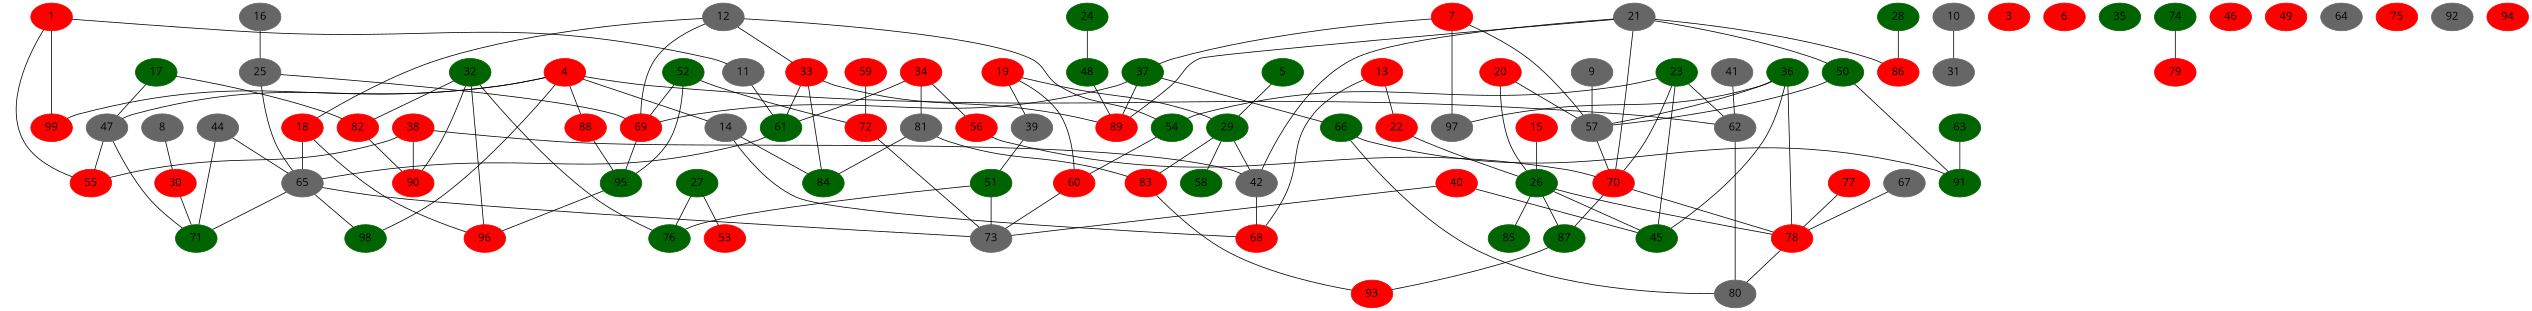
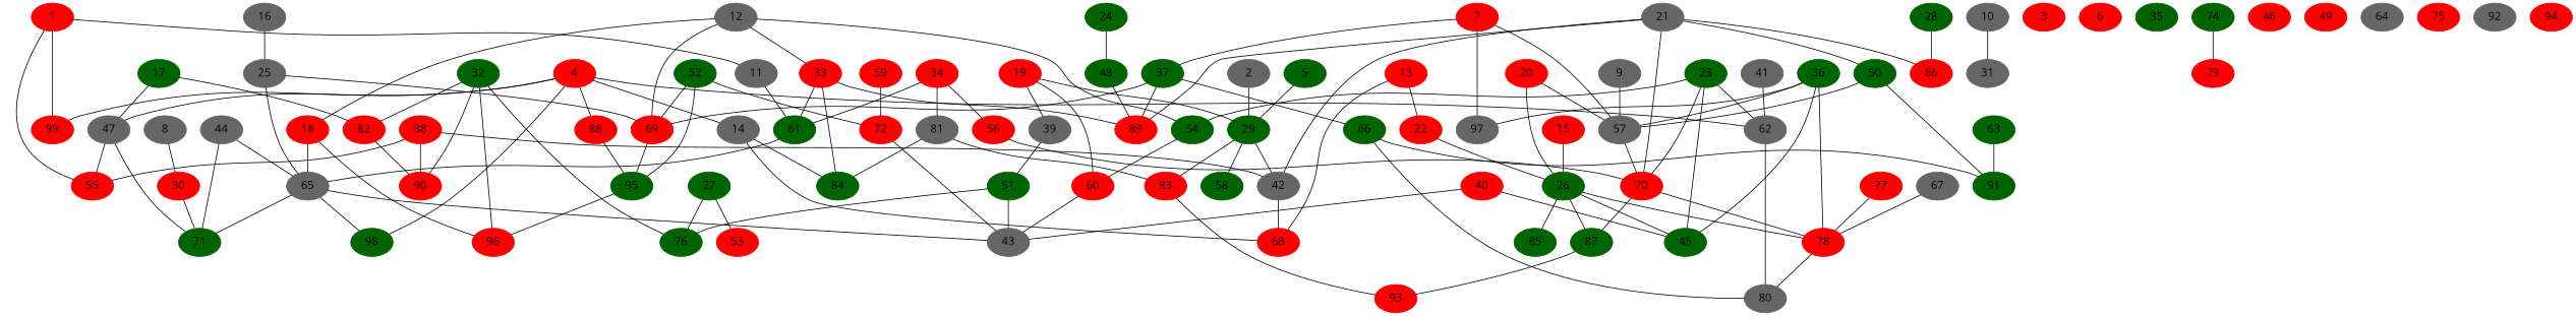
  graph {
    fontname="Open Sans"
    node [color=red fontname="Open Sans" style=filled]
    edge [fontname="Open Sans"]
    11 [color=gray40]
    1
    55
    99
    61 [color=darkgreen]
+   2 [color=gray40]
    29 [color=darkgreen]
    10 [color=gray40]
    31 [color=gray40]
    42 [color=gray40]
    58 [color=darkgreen]
    83
    3
    4
    14 [color=gray40]
    47 [color=gray40]
    62 [color=gray40]
    88
    98 [color=darkgreen]
    68
    84 [color=darkgreen]
    71 [color=darkgreen]
    80 [color=gray40]
    95 [color=darkgreen]
    5 [color=darkgreen]
    6
    37 [color=darkgreen]
    7
    57 [color=gray40]
    97 [color=gray40]
    69
    89
    66 [color=darkgreen]
    70
    8 [color=gray40]
    30
    9 [color=gray40]
    21 [color=gray40]
    50 [color=darkgreen]
    86
    65 [color=gray40]
    12 [color=gray40]
    18
    33
    54 [color=darkgreen]
    96
    60
    13
    22
    26 [color=darkgreen]
    15
    45 [color=darkgreen]
    78
    85 [color=darkgreen]
    87 [color=darkgreen]
    16 [color=gray40]
    25 [color=gray40]
    17 [color=darkgreen]
    82
    90
-   73 [color=gray40]
+   73 [color=gray40 label=43]
    19
    39 [color=gray40]
    51 [color=darkgreen]
    20
    91 [color=darkgreen]
    23 [color=darkgreen]
    24 [color=darkgreen]
    48 [color=darkgreen]
    93
    27 [color=darkgreen]
    53
    76 [color=darkgreen]
    28 [color=darkgreen]
    32 [color=darkgreen]
    34
    56
    81 [color=gray40]
    35 [color=darkgreen]
    36 [color=darkgreen]
    38
    40
    41 [color=gray40]
    74 [color=darkgreen]
    79
    44 [color=gray40]
    46
    49
    52 [color=darkgreen]
    72
    59
    63 [color=darkgreen]
    64 [color=gray40]
    67 [color=gray40]
    75
    77
    92 [color=gray40]
    94
    11 -- 61
    1 -- 11
    1 -- 55
    1 -- 99
    61 -- 65
+   2 -- 29
    29 -- 42
    29 -- 58
    29 -- 83
    10 -- 31
    42 -- 68
    83 -- 93
    4 -- 99
    4 -- 14
    4 -- 47
    4 -- 62
    4 -- 88
    4 -- 98
    14 -- 68
    14 -- 84
    47 -- 55
    47 -- 71
    62 -- 80
    88 -- 95
    95 -- 96
    5 -- 29
    37 -- 69
    37 -- 89
    37 -- 66
    7 -- 37
    7 -- 57
    7 -- 97
    57 -- 70
    69 -- 95
    66 -- 80
    66 -- 91
    70 -- 78
    70 -- 87
    8 -- 30
    30 -- 71
    9 -- 57
    21 -- 42
    21 -- 89
    21 -- 70
    21 -- 50
    21 -- 86
    50 -- 57
    50 -- 91
    65 -- 98
    65 -- 71
    65 -- 73
    12 -- 69
    12 -- 18
    12 -- 33
    12 -- 54
    18 -- 65
    18 -- 96
    33 -- 61
    33 -- 84
    33 -- 89
    54 -- 60
    60 -- 73
    13 -- 68
    13 -- 22
    22 -- 26
    26 -- 45
    26 -- 78
    26 -- 85
    26 -- 87
    15 -- 26
    78 -- 80
    87 -- 93
    16 -- 25
    25 -- 69
    25 -- 65
    17 -- 47
    17 -- 82
    82 -- 90
    19 -- 29
    19 -- 60
    19 -- 39
    39 -- 51
    51 -- 73
    51 -- 76
    20 -- 57
    20 -- 26
    23 -- 62
    23 -- 70
    23 -- 54
    23 -- 45
    24 -- 48
    48 -- 89
    27 -- 53
    27 -- 76
    28 -- 86
    32 -- 96
    32 -- 82
    32 -- 90
    32 -- 76
    34 -- 61
    34 -- 56
    34 -- 81
    56 -- 70
    81 -- 83
    81 -- 84
    36 -- 57
    36 -- 97
    36 -- 45
    36 -- 78
    38 -- 55
    38 -- 42
    38 -- 90
    40 -- 45
    40 -- 73
    41 -- 62
    74 -- 79
    44 -- 71
    44 -- 65
    52 -- 95
    52 -- 69
    52 -- 72
    72 -- 73
    59 -- 72
    63 -- 91
    67 -- 78
    77 -- 78
  }
